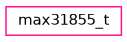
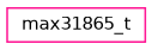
  digraph {
    rankdir=LR
-   n1 [color=deeppink fillcolor=white fontname=Helvetica fontsize=10 height=0.2 label=max31855_t shape=record style=filled width=0.4]
+   n1 [color=deeppink fillcolor=white fontname=Helvetica fontsize=10 height=0.2 label=max31865_t shape=record style=filled width=0.4]
  }
